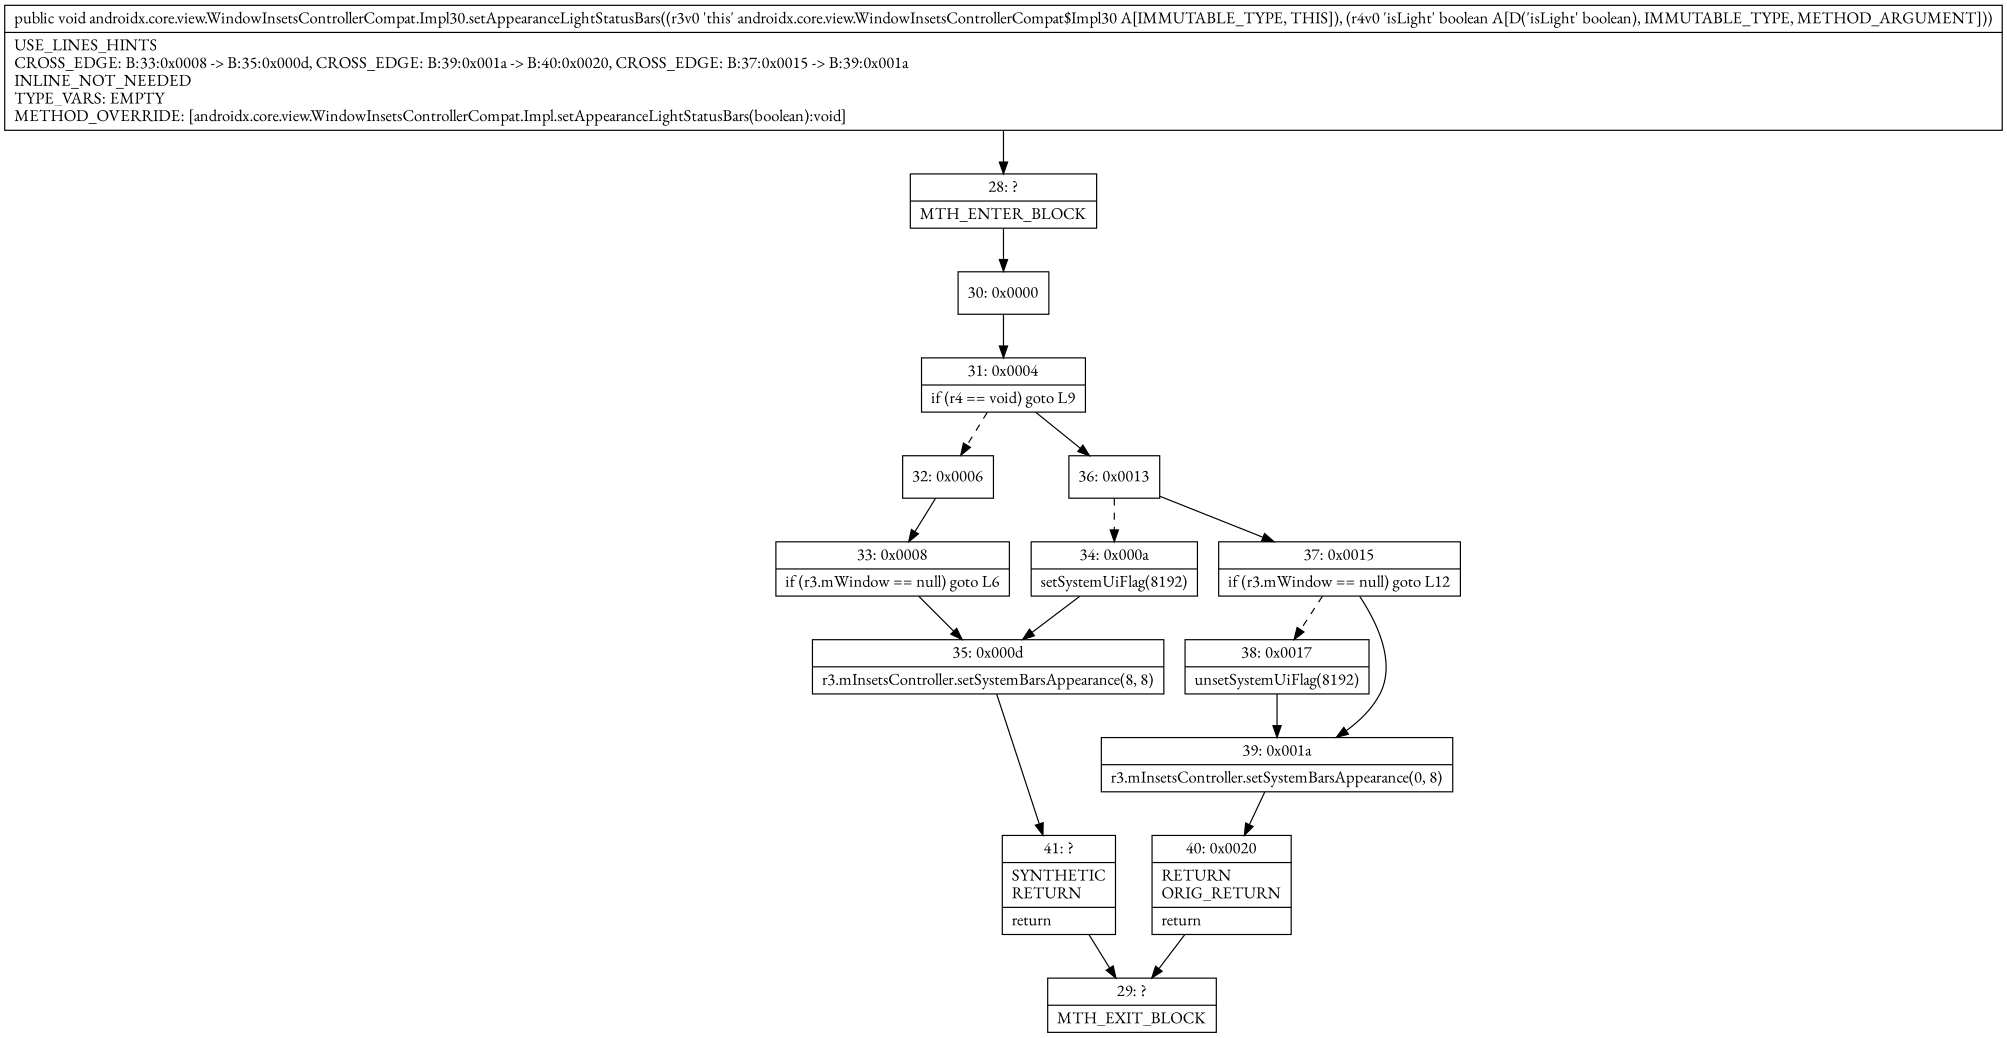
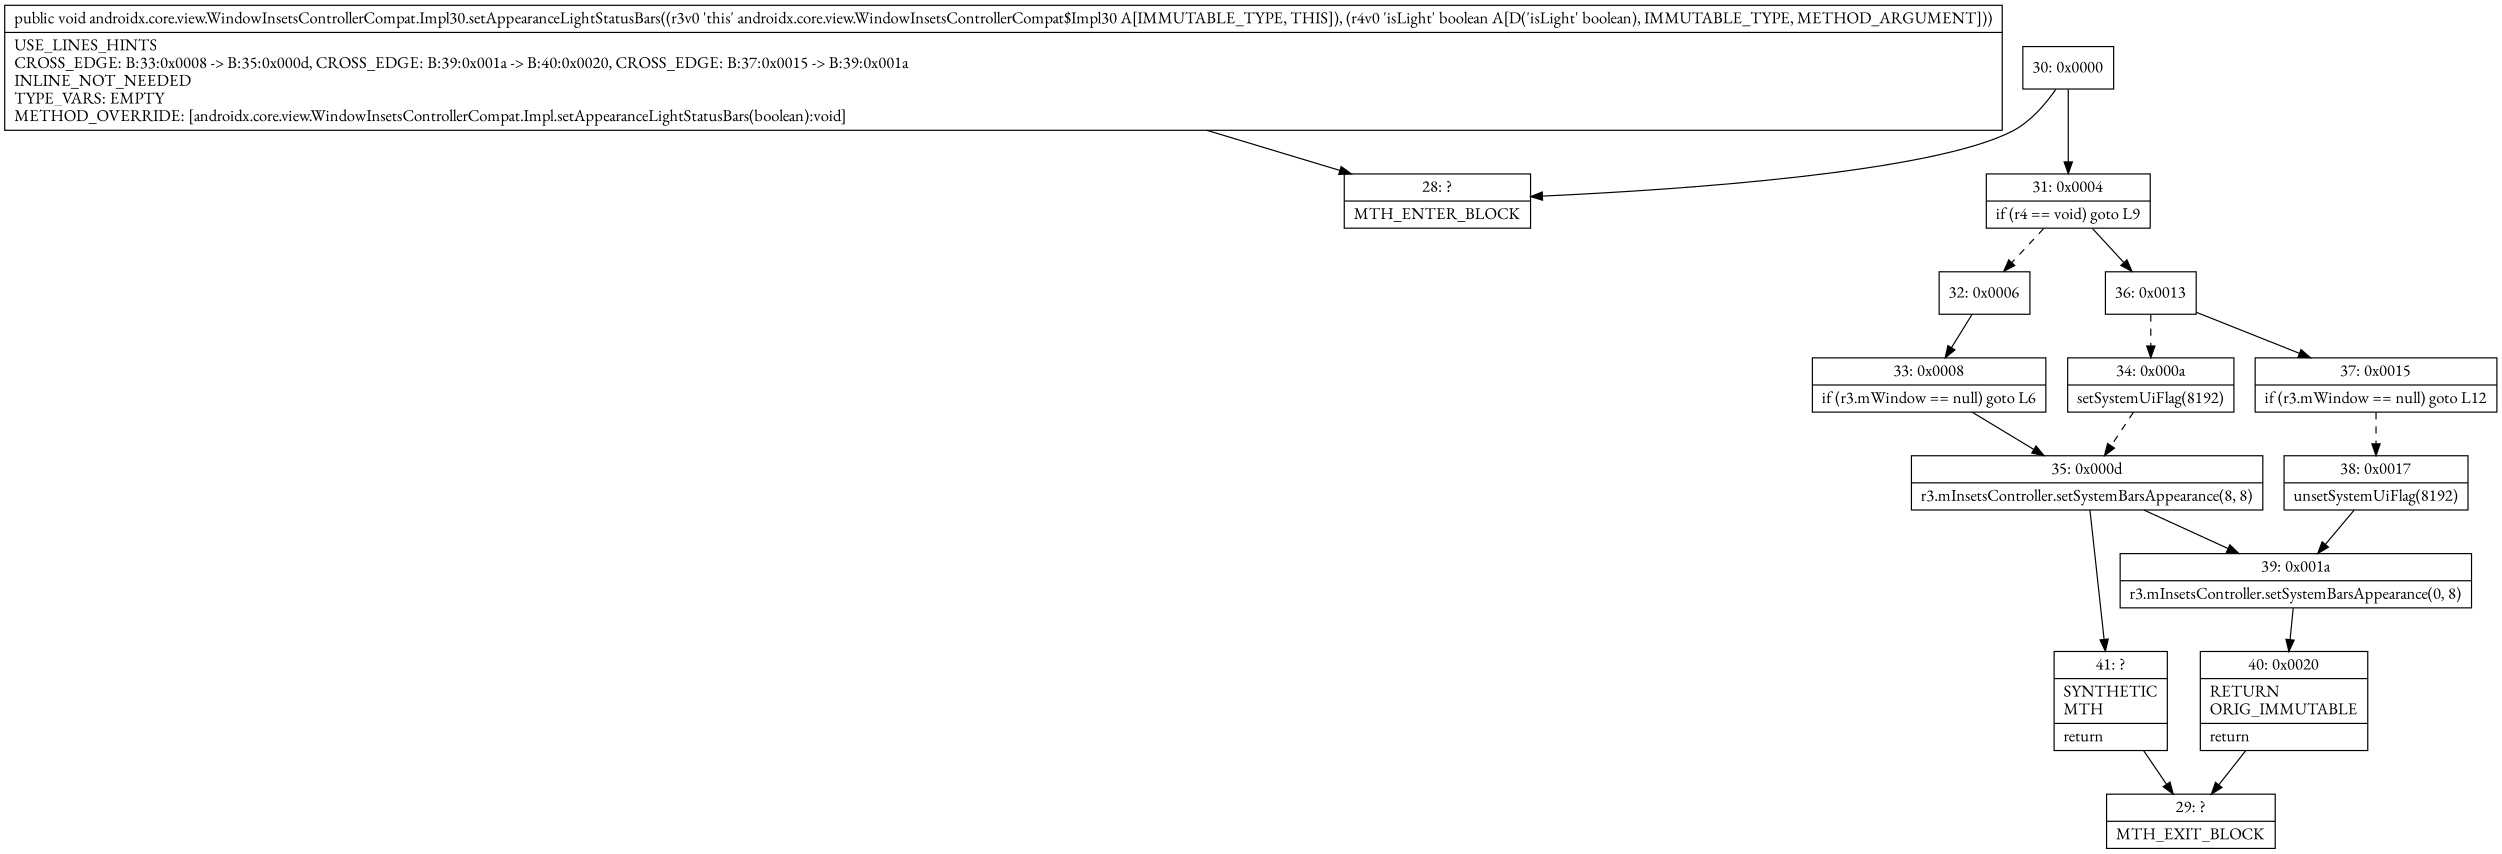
  digraph {
    fontname="EB Garamond"
    node [fontname="EB Garamond" shape=record]
    edge [fontname="EB Garamond"]
    n1 [label="{28\:\ ?|MTH_ENTER_BLOCK\l}"]
    n2 [label="{30\:\ 0x0000}"]
    n3 [label="{31\:\ 0x0004|if (r4 == void) goto L9\l}"]
    n4 [label="{32\:\ 0x0006}"]
    n5 [label="{36\:\ 0x0013}"]
    n6 [label="{33\:\ 0x0008|if (r3.mWindow == null) goto L6\l}"]
    n7 [label="{34\:\ 0x000a|setSystemUiFlag(8192)\l}"]
    n8 [label="{37\:\ 0x0015|if (r3.mWindow == null) goto L12\l}"]
    n9 [label="{35\:\ 0x000d|r3.mInsetsController.setSystemBarsAppearance(8, 8)\l}"]
-   n10 [label="{41\:\ ?|SYNTHETIC\lRETURN\l|return\l}"]
+   n10 [label="{41\:\ ?|SYNTHETIC\lMTH\l|return\l}"]
    n11 [label="{29\:\ ?|MTH_EXIT_BLOCK\l}"]
    n12 [label="{38\:\ 0x0017|unsetSystemUiFlag(8192)\l}"]
    n13 [label="{39\:\ 0x001a|r3.mInsetsController.setSystemBarsAppearance(0, 8)\l}"]
-   n14 [label="{40\:\ 0x0020|RETURN\lORIG_RETURN\l|return\l}"]
+   n14 [label="{40\:\ 0x0020|RETURN\lORIG_IMMUTABLE\l|return\l}"]
    n15 [label="{public void androidx.core.view.WindowInsetsControllerCompat.Impl30.setAppearanceLightStatusBars((r3v0 'this' androidx.core.view.WindowInsetsControllerCompat$Impl30 A[IMMUTABLE_TYPE, THIS]), (r4v0 'isLight' boolean A[D('isLight' boolean), IMMUTABLE_TYPE, METHOD_ARGUMENT]))  | USE_LINES_HINTS\lCROSS_EDGE: B:33:0x0008 \-\> B:35:0x000d, CROSS_EDGE: B:39:0x001a \-\> B:40:0x0020, CROSS_EDGE: B:37:0x0015 \-\> B:39:0x001a\lINLINE_NOT_NEEDED\lTYPE_VARS: EMPTY\lMETHOD_OVERRIDE: [androidx.core.view.WindowInsetsControllerCompat.Impl.setAppearanceLightStatusBars(boolean):void]\l}"]
-   n1 -> n2
+   n2 -> n1
    n2 -> n3
    n3 -> n4 [style=dashed]
    n3 -> n5
    n4 -> n6
    n5 -> n7 [style=dashed]
    n5 -> n8
    n6 -> n9
-   n7 -> n9
+   n7 -> n9 [style=dashed]
    n8 -> n12 [style=dashed]
-   n8 -> n13
+   n9 -> n13
    n9 -> n10
    n10 -> n11
    n12 -> n13
    n13 -> n14
    n14 -> n11
    n15 -> n1
  }
